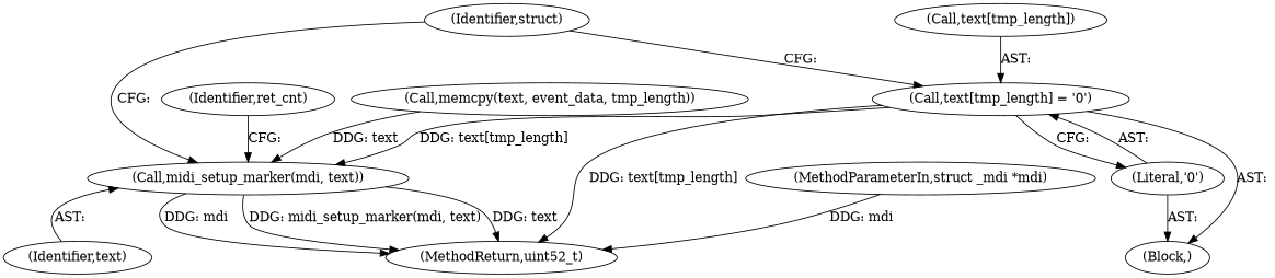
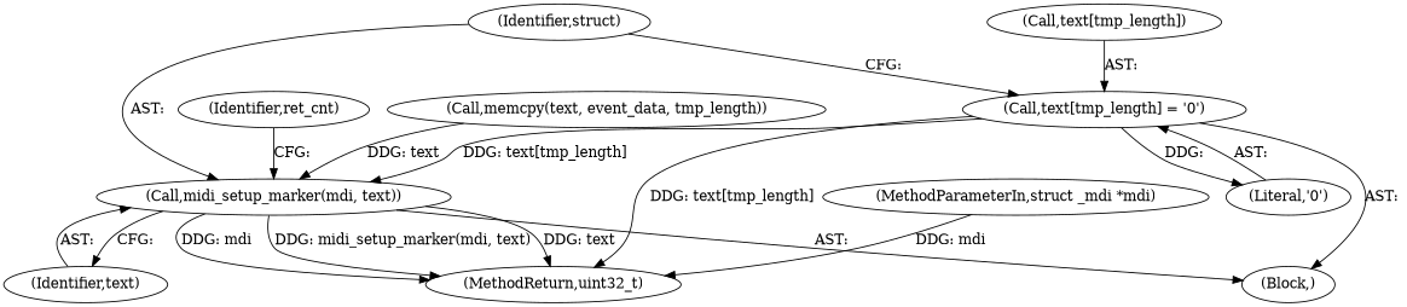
  digraph {
    n1 [label="(Call,text[tmp_length] = '\0')"]
    n2 [label="(Call,midi_setup_marker(mdi, text))"]
    n3 [label="(Block,)"]
    n4 [label="(Literal,'\0')"]
-   n5 [label="(MethodReturn,uint52_t)"]
+   n5 [label="(MethodReturn,uint32_t)"]
    n6 [label="(Identifier,text)"]
    n7 [label="(Call,memcpy(text, event_data, tmp_length))"]
    n8 [label="(MethodParameterIn,struct _mdi *mdi)"]
    n9 [label="(Identifier,struct)"]
    n10 [label="(Identifier,ret_cnt)"]
    n11 [label="(Call,text[tmp_length])"]
    n1 -> n2 [label="DDG: text[tmp_length]"]
    n1 -> n3 [label="AST: "]
-   n1 -> n4 [label="CFG: "]
+   n1 -> n4 [label="DDG: "]
    n1 -> n5 [label="DDG: text[tmp_length]"]
-   n4 -> n3 [label="AST: "]
+   n2 -> n3 [label="AST: "]
    n2 -> n5 [label="DDG: mdi"]
    n2 -> n5 [label="DDG: midi_setup_marker(mdi, text)"]
    n2 -> n5 [label="DDG: text"]
+   n2 -> n6 [label="CFG: "]
    n4 -> n1 [label="AST: "]
    n6 -> n2 [label="AST: "]
    n7 -> n2 [label="DDG: text"]
    n8 -> n5 [label="DDG: mdi"]
    n9 -> n1 [label="CFG: "]
-   n9 -> n2 [label="CFG: "]
+   n9 -> n2 [label="AST: "]
    n10 -> n2 [label="CFG: "]
    n11 -> n1 [label="AST: "]
  }
